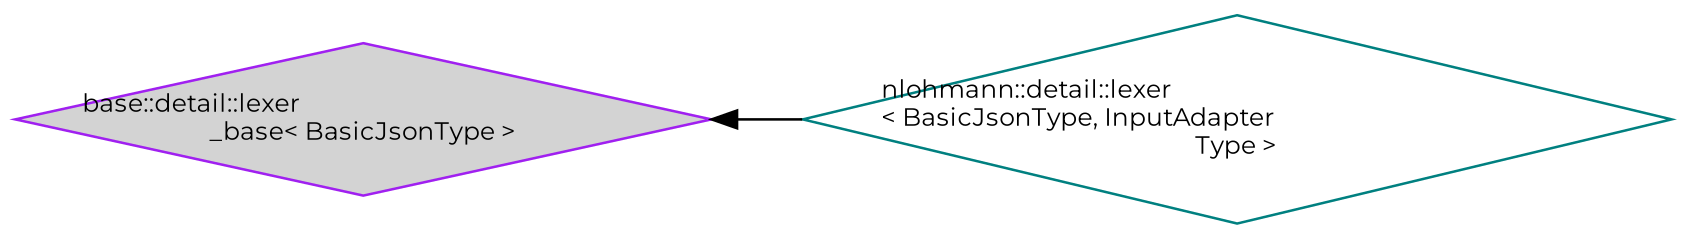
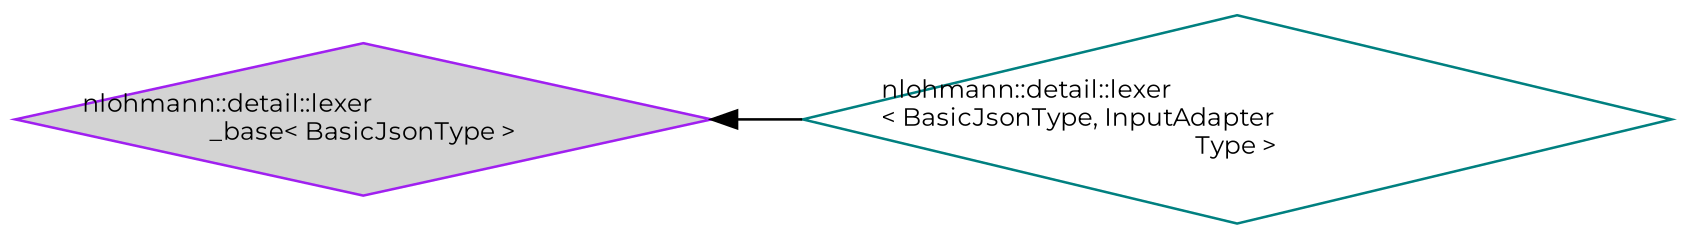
  digraph {
    rankdir=LR
    fontname=Montserrat
    node [fontname=Montserrat fontsize=10 shape=diamond style=filled]
-   n1 [color=purple fillcolor=lightgrey fontcolor=black height=0.2 label="base::detail::lexer\l_base\< BasicJsonType \>" width=0.4]
+   n1 [color=purple fillcolor=lightgrey fontcolor=black height=0.2 label="nlohmann::detail::lexer\l_base\< BasicJsonType \>" width=0.4]
    n2 [color=teal fillcolor=white height=0.2 label="nlohmann::detail::lexer\l\< BasicJsonType, InputAdapter\lType \>" width=0.4]
    n1 -> n2 [color=black dir=back fontname=Montserrat fontsize=10 labelfontname=Helvetica labelfontsize=10 style=solid]
  }
